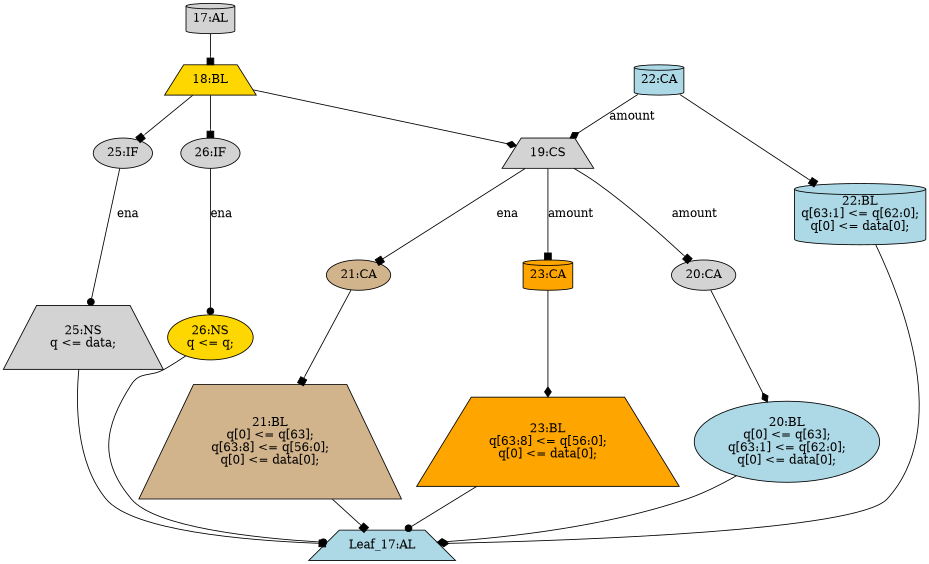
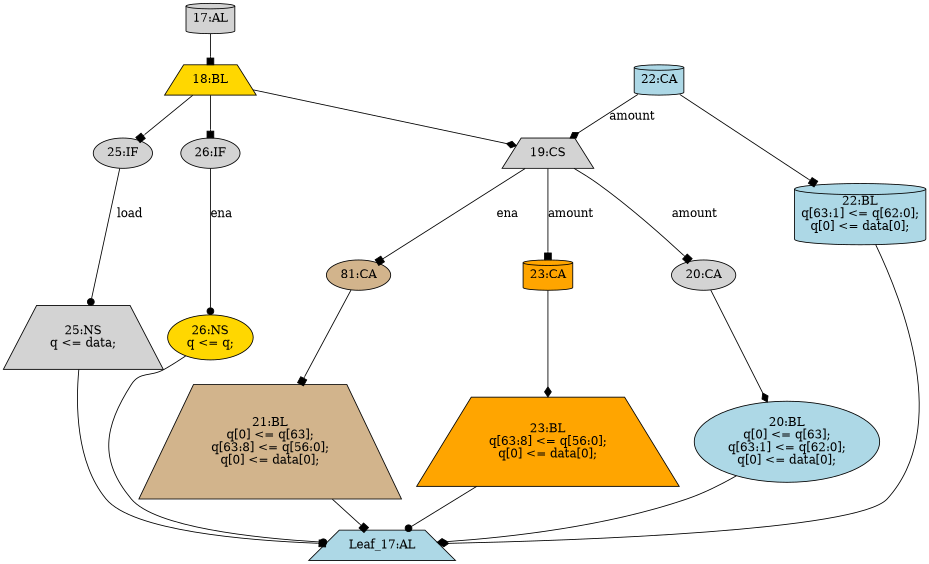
  strict digraph {
    node [fillcolor=lightgrey shape=trapezium statements="[]" style=filled typ=Block]
    edge [arrowhead=box cond="[]" lineno=None]
    n1 [ast="<pyverilog.vparser.ast.Always object at 0x7f5a0ada82d0>" clk_sens=True label="17:AL" sens="['clk']" shape=cylinder typ=Always use_var="['q', 'ena', 'amount', 'data', 'load']"]
    n2 [ast="<pyverilog.vparser.ast.Block object at 0x7f5a0ada8490>" fillcolor=gold label="18:BL"]
    n3 [ast="<pyverilog.vparser.ast.IfStatement object at 0x7f5a0a8e5290>" label="25:IF" shape=ellipse typ=IfStatement]
    n4 [ast="<pyverilog.vparser.ast.IfStatement object at 0x7f5a0a8e54d0>" label="26:IF" shape=ellipse typ=IfStatement]
    n5 [ast="<pyverilog.vparser.ast.CaseStatement object at 0x7f5a0ada84d0>" label="19:CS" typ=CaseStatement]
    n6 [ast="<pyverilog.vparser.ast.NonblockingSubstitution object at 0x7f5a0a8e5350>" label="25:NS\nq <= data;" statements="[<pyverilog.vparser.ast.NonblockingSubstitution object at 0x7f5a0a8e5350>]" typ=NonblockingSubstitution]
    n7 [ast="<pyverilog.vparser.ast.NonblockingSubstitution object at 0x7f5a0a8e5510>" fillcolor=gold label="26:NS\nq <= q;" shape=ellipse statements="[<pyverilog.vparser.ast.NonblockingSubstitution object at 0x7f5a0a8e5510>]" typ=NonblockingSubstitution]
-   n8 [ast="<pyverilog.vparser.ast.Case object at 0x7f5a0ada8dd0>" fillcolor=tan label="21:CA" shape=ellipse typ=Case]
+   n8 [ast="<pyverilog.vparser.ast.Case object at 0x7f5a0ada8dd0>" fillcolor=tan label="81:CA" shape=ellipse typ=Case]
    n9 [ast="<pyverilog.vparser.ast.Case object at 0x7f5a0a8c2c50>" fillcolor=orange label="23:CA" shape=cylinder typ=Case]
    n10 [ast="<pyverilog.vparser.ast.Case object at 0x7f5a0ada8590>" label="20:CA" shape=ellipse typ=Case]
    n11 [def_var="['q']" fillcolor=lightblue label="Leaf_17:AL" statements="" typ=""]
    n12 [ast="<pyverilog.vparser.ast.Case object at 0x7f5a0a8c2650>" fillcolor=lightblue label="22:CA" shape=cylinder typ=Case]
    n13 [ast="<pyverilog.vparser.ast.Block object at 0x7f5a0a8c26d0>" fillcolor=lightblue label="22:BL\nq[63:1] <= q[62:0];\nq[0] <= data[0];" shape=cylinder statements="[<pyverilog.vparser.ast.NonblockingSubstitution object at 0x7f5a0a8c2710>, <pyverilog.vparser.ast.NonblockingSubstitution object at 0x7f5a0a8c2a10>]"]
    n14 [ast="<pyverilog.vparser.ast.Block object at 0x7f5a0ada8e50>" fillcolor=tan label="21:BL\nq[0] <= q[63];\nq[63:8] <= q[56:0];\nq[0] <= data[0];" statements="[<pyverilog.vparser.ast.NonblockingSubstitution object at 0x7f5a0ada8e90>, <pyverilog.vparser.ast.NonblockingSubstitution object at 0x7f5a0a8c2150>, <pyverilog.vparser.ast.NonblockingSubstitution object at 0x7f5a0a8c2410>]"]
    n15 [ast="<pyverilog.vparser.ast.Block object at 0x7f5a0a8c2cd0>" fillcolor=orange label="23:BL\nq[63:8] <= q[56:0];\nq[0] <= data[0];" statements="[<pyverilog.vparser.ast.NonblockingSubstitution object at 0x7f5a0a8c2d10>, <pyverilog.vparser.ast.NonblockingSubstitution object at 0x7f5a0a8e5050>]"]
    n16 [ast="<pyverilog.vparser.ast.Block object at 0x7f5a0ada8610>" fillcolor=lightblue label="20:BL\nq[0] <= q[63];\nq[63:1] <= q[62:0];\nq[0] <= data[0];" shape=ellipse statements="[<pyverilog.vparser.ast.NonblockingSubstitution object at 0x7f5a0ada8650>, <pyverilog.vparser.ast.NonblockingSubstitution object at 0x7f5a0ada88d0>, <pyverilog.vparser.ast.NonblockingSubstitution object at 0x7f5a0ada8b90>]"]
    n1 -> n2
    n2 -> n3
    n2 -> n4
    n2 -> n5 [arrowhead=diamond]
-   n3 -> n6 [arrowhead=dot cond="['load']" label=ena lineno=25]
+   n3 -> n6 [arrowhead=dot cond="['load']" label=load lineno=25]
    n4 -> n7 [arrowhead=dot cond="['ena']" label=ena lineno=26]
    n5 -> n8 [cond="['amount']" label=ena lineno=19]
    n5 -> n9 [cond="['amount']" label=amount lineno=19]
    n5 -> n10 [cond="['amount']" label=amount lineno=19]
    n6 -> n11
    n7 -> n11 [arrowhead=dot]
    n8 -> n14
    n9 -> n15 [arrowhead=diamond]
    n10 -> n16 [arrowhead=diamond]
    n12 -> n5 [arrowhead=diamond cond="['amount']" label=amount lineno=19]
    n12 -> n13
    n13 -> n11 [arrowhead=diamond]
    n14 -> n11
    n15 -> n11 [arrowhead=dot]
    n16 -> n11 [arrowhead=diamond]
  }
